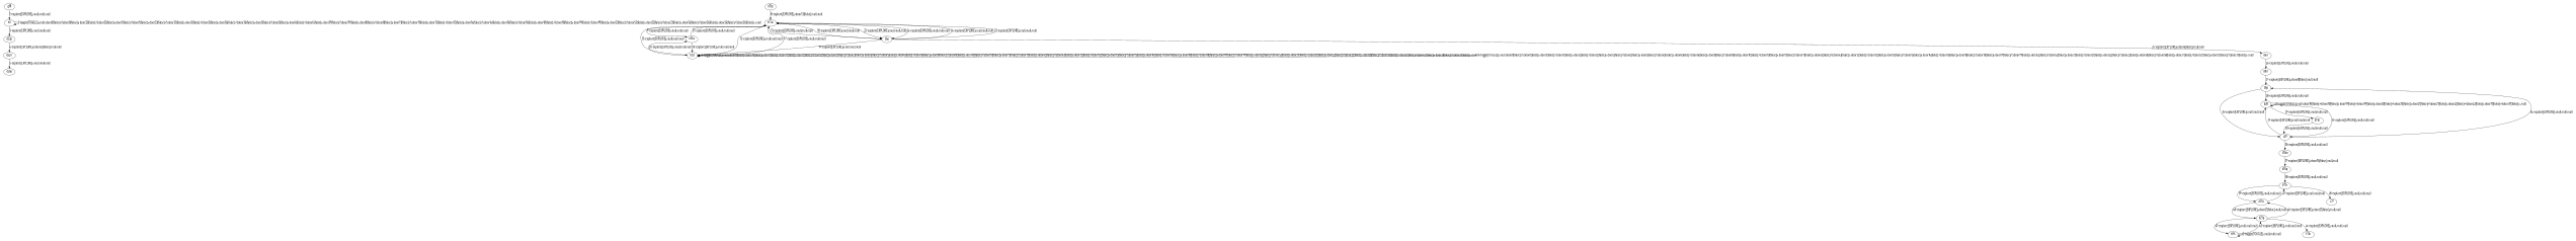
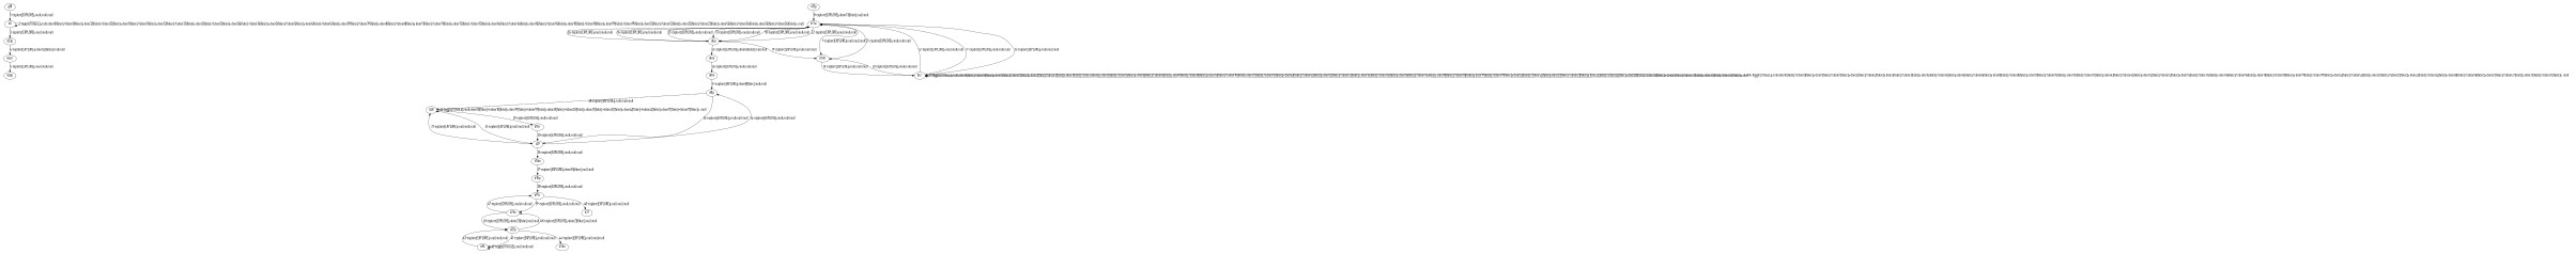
  digraph {
    fontname="Fira Sans"
    node [fontname="Fira Sans"]
    edge [fontname="Fira Sans"]
    gf8
    b0
    d53p
    n4 [label=d52m]
    d26p
    d13p
    d13m
    d10m
    b121
    d6p
    d6m
    d8m
    d8p
    b28
    b29
    d11m
    d16m
    d16p
    n19 [label=d77m]
    d21m
    b27
    d21p
    b96
    d31m
    gf8 -> b0 [label="1-explore[EXPLORE];/null/null/null"]
    b0 -> b0 [label="2-toggle[TOGGLE];/null/door0[false]:=!(door0[false]); door32[false]:=!(door32[false]); door1[false]:=!(door1[false]); door33[false]:=!(door33[false]); door3[false]:=!(door3[false]); door36[false]:=!(door36[false]); door5[false]:=!(door5[false]); door6[false]:=!(door6[false]); door39[false]:=!(door39[false]); door8[false]:=!(door8[false]); door11[false]:=!(door11[false]); door13[false]:=!(door13[false]); door14[false]:=!(door14[false]); door16[false]:=!(door16[false]); door18[false]:=!(door18[false]); door19[false]:=!(door19[false]); door53[false]:=!(door53[false]); door23[false]:=!(door23[false]); door56[false]:=!(door56[false]); door26[false]:=!(door26[false]); /null"]
    b0 -> d53p [label="3-explore[EXPLORE];/null/null/null"]
    d53p -> n4 [label="4-explore[EXPLORE];/door53[false]/null/null"]
    n4 -> d26p [label="5-explore[EXPLORE];/null/null/null"]
    d13p -> d13m [label="8-explore[EXPLORE];/door13[false]/null/null"]
    d13m -> d10m [label="9-explore[EXPLORE];/null/null/null"]
    d13m -> b121 [label="15-explore[EXPLORE];/null/null/null"]
    d13m -> d6p [label="13-explore[EXPLORE];/null/null/null"]
    d13m -> d6p [label="18-explore[EXPLORE];/null/null/null"]
    d13m -> d6p [label="22-explore[EXPLORE];/null/null/null"]
    d13m -> d6p [label="24-explore[EXPLORE];/null/null/null"]
    d10m -> d13m [label="21-explore[EXPLORE];/null/null/null"]
    d10m -> b121 [label="10-explore[EXPLORE];/null/null/null"]
    b121 -> d13m [label="12-explore[EXPLORE];/null/null/null"]
    b121 -> d13m [label="17-explore[EXPLORE];/null/null/null"]
    b121 -> d10m [label="20-explore[EXPLORE];/null/null/null"]
    b121 -> b121 [label="11-toggle[TOGGLE];/null/door0[false]:=!(door0[false]); door1[false]:=!(door1[false]); door2[false]:=!(door2[false]); door3[false]:=!(door3[false]); door5[false]:=!(door5[false]); door6[false]:=!(door6[false]); door8[false]:=!(door8[false]); door10[false]:=!(door10[false]); door11[false]:=!(door11[false]); door43[false]:=!(door43[false]); door12[false]:=!(door12[false]); door15[false]:=!(door15[false]); door16[false]:=!(door16[false]); door18[false]:=!(door18[false]); door19[false]:=!(door19[false]); door52[false]:=!(door52[false]); door21[false]:=!(door21[false]); door22[false]:=!(door22[false]); door58[false]:=!(door58[false]); door27[false]:=!(door27[false]); door31[false]:=!(door31[false]); /null"]
    b121 -> b121 [label="16-toggle[TOGGLE];/null/door0[false]:=!(door0[false]); door1[false]:=!(door1[false]); door2[false]:=!(door2[false]); door3[false]:=!(door3[false]); door5[false]:=!(door5[false]); door6[false]:=!(door6[false]); door8[false]:=!(door8[false]); door10[false]:=!(door10[false]); door11[false]:=!(door11[false]); door43[false]:=!(door43[false]); door12[false]:=!(door12[false]); door15[false]:=!(door15[false]); door16[false]:=!(door16[false]); door18[false]:=!(door18[false]); door19[false]:=!(door19[false]); door52[false]:=!(door52[false]); door21[false]:=!(door21[false]); door22[false]:=!(door22[false]); door58[false]:=!(door58[false]); door27[false]:=!(door27[false]); door31[false]:=!(door31[false]); /null"]
    d6p -> d13m [label="14-explore[EXPLORE];/null/null/null"]
    d6p -> d13m [label="23-explore[EXPLORE];/null/null/null"]
-   d6p -> b121 [label="19-explore[EXPLORE];/null/null/null"]
+   d6p -> d10m [label="19-explore[EXPLORE];/null/null/null"]
    d6p -> d6m [label="25-explore[EXPLORE];/door6[false]/null/null"]
    d6m -> d8m [label="26-explore[EXPLORE];/null/null/null"]
    d8m -> d8p [label="27-explore[EXPLORE];/door8[false]/null/null"]
    d8p -> b28 [label="28-explore[EXPLORE];/null/null/null"]
    d8p -> b29 [label="35-explore[EXPLORE];/null/null/null"]
    b28 -> b28 [label="32-toggle[TOGGLE];/null/door18[false]:=!(door18[false]); door19[false]:=!(door19[false]); door20[false]:=!(door20[false]); door21[false]:=!(door21[false]); door42[false]:=!(door42[false]); door11[false]:=!(door11[false]); /null"]
    b28 -> b29 [label="33-explore[EXPLORE];/null/null/null"]
    b28 -> d11m [label="29-explore[EXPLORE];/null/null/null"]
    b29 -> d8p [label="34-explore[EXPLORE];/null/null/null"]
    b29 -> b28 [label="31-explore[EXPLORE];/null/null/null"]
    b29 -> d16m [label="36-explore[EXPLORE];/null/null/null"]
    d11m -> b29 [label="30-explore[EXPLORE];/null/null/null"]
    d16m -> d16p [label="37-explore[EXPLORE];/door16[false]/null/null"]
    d16p -> n19 [label="38-explore[EXPLORE];/null/null/null"]
    n19 -> d21m [label="39-explore[EXPLORE];/null/null/null"]
    n19 -> b27 [label="48-explore[EXPLORE];/null/null/null"]
    d21m -> n19 [label="47-explore[EXPLORE];/null/null/null"]
    d21m -> d21p [label="40-explore[EXPLORE];/door21[false]/null/null"]
    d21p -> d21m [label="46-explore[EXPLORE];/door21[false]/null/null"]
    d21p -> b96 [label="41-explore[EXPLORE];/null/null/null"]
    d21p -> d31m [label="44-explore[EXPLORE];/null/null/null"]
    b96 -> d21p [label="43-explore[EXPLORE];/null/null/null"]
    b96 -> b96 [label="42-toggle[TOGGLE];/null/null/null"]
  }
